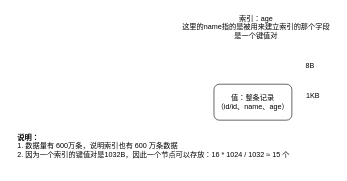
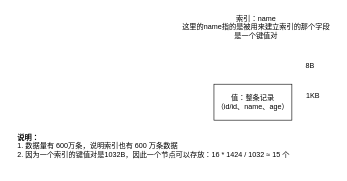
  <mxCell id="0" />
  <mxCell id="1" parent="0" />
  <mxCell id="2" value="" style="shape=image;verticalLabelPosition=bottom;labelBackgroundColor=#ffffff;verticalAlign=top;aspect=fixed;imageAspect=0;image=https://i.loli.net/2021/07/30/4jopbARvwME8mur.png;" parent="1" vertex="1"><mxGeometry x="20" y="80" width="275.12" height="130" as="geometry" /></mxCell>
- <mxCell id="3" value="索引：age&lt;br&gt;这里的name指的是被用来建立索引的那个字段&lt;br&gt;是一个键值对" style="text;html=1;align=center;verticalAlign=middle;resizable=0;points=[];autosize=1;strokeColor=none;" parent="1" vertex="1"><mxGeometry x="296" y="20" width="260" height="50" as="geometry" /></mxCell>
- <mxCell id="4" value="值：整条记录&lt;br&gt;（id/id、name、age）" style="whiteSpace=wrap;html=1;rounded=1;" parent="1" vertex="1"><mxGeometry x="356" y="140" width="130" height="60" as="geometry" /></mxCell>
+ <mxCell id="3" value="索引：name&lt;br&gt;这里的name指的是被用来建立索引的那个字段&lt;br&gt;是一个键值对" style="text;html=1;align=center;verticalAlign=middle;resizable=0;points=[];autosize=1;strokeColor=none;" parent="1" vertex="1"><mxGeometry x="296" y="20" width="260" height="50" as="geometry" /></mxCell>
+ <mxCell id="4" value="值：整条记录&lt;br&gt;（id/id、name、age）" style="rounded=0;whiteSpace=wrap;html=1;" parent="1" vertex="1"><mxGeometry x="356" y="140" width="130" height="60" as="geometry" /></mxCell>
  <mxCell id="5" value="8B" style="text;html=1;align=center;verticalAlign=middle;resizable=0;points=[];autosize=1;strokeColor=none;" parent="1" vertex="1"><mxGeometry x="501" y="100" width="30" height="20" as="geometry" /></mxCell>
  <mxCell id="6" value="1KB" style="text;html=1;align=center;verticalAlign=middle;resizable=0;points=[];autosize=1;strokeColor=none;" parent="1" vertex="1"><mxGeometry x="501" y="150" width="40" height="20" as="geometry" /></mxCell>
- <mxCell id="7" value="&lt;div style=&quot;text-align: left&quot;&gt;&lt;span&gt;&lt;b&gt;说明：&lt;/b&gt;&lt;/span&gt;&lt;/div&gt;&lt;div style=&quot;text-align: left&quot;&gt;&lt;span&gt;1. 数据量有 600万条，说明索引也有 600 万条数据&lt;/span&gt;&lt;/div&gt;&lt;div style=&quot;text-align: left&quot;&gt;&lt;span&gt;2. 因为一个索引的键值对是1032B，因此一个节点可以存放：16 * 1024 / 1032 ≈ 15 个&lt;/span&gt;&lt;/div&gt;&lt;div style=&quot;text-align: left&quot;&gt;&lt;span&gt;&lt;br&gt;&lt;/span&gt;&lt;/div&gt;" style="text;html=1;align=center;verticalAlign=middle;resizable=0;points=[];autosize=1;strokeColor=none;" parent="1" vertex="1"><mxGeometry x="20" y="220" width="470" height="60" as="geometry" /></mxCell>
+ <mxCell id="7" value="&lt;div style=&quot;text-align: left&quot;&gt;&lt;span&gt;&lt;b&gt;说明：&lt;/b&gt;&lt;/span&gt;&lt;/div&gt;&lt;div style=&quot;text-align: left&quot;&gt;&lt;span&gt;1. 数据量有 600万条，说明索引也有 600 万条数据&lt;/span&gt;&lt;/div&gt;&lt;div style=&quot;text-align: left&quot;&gt;&lt;span&gt;2. 因为一个索引的键值对是1032B，因此一个节点可以存放：16 * 1424 / 1032 ≈ 15 个&lt;/span&gt;&lt;/div&gt;&lt;div style=&quot;text-align: left&quot;&gt;&lt;span&gt;&lt;br&gt;&lt;/span&gt;&lt;/div&gt;" style="text;html=1;align=center;verticalAlign=middle;resizable=0;points=[];autosize=1;strokeColor=none;" parent="1" vertex="1"><mxGeometry x="20" y="220" width="470" height="60" as="geometry" /></mxCell>
